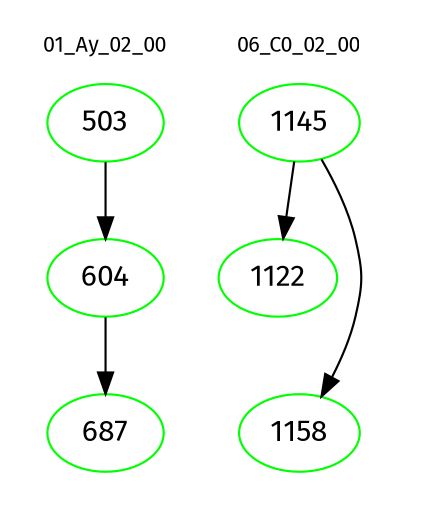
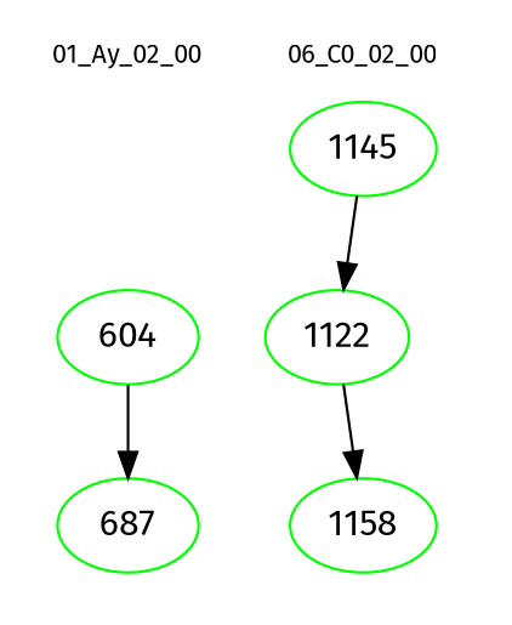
  digraph {
    fontname="Fira Sans"
    node [color=green fontname="Fira Sans"]
    edge [color=black fontname="Fira Sans"]
-   n1 [label=503]
    n2 [label=604]
    n3 [label=687]
    n4 [label=1145]
    n5 [label=1122]
    n6 [label=1158]
    subgraph cluster_1 {
      color=white
      fontsize=10
      label="01_Ay_02_00"
-     n1
      n2
      n3
    }
    subgraph cluster_2 {
      color=white
      fontsize=10
      label="06_C0_02_00"
      n4
      n5
      n6
    }
-   n1 -> n2
    n2 -> n3
    n4 -> n5
-   n4 -> n6
+   n5 -> n6
  }
